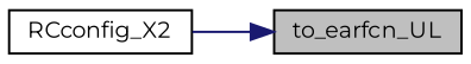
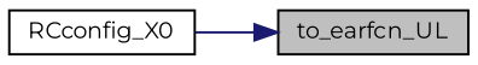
  digraph {
    rankdir=RL
    fontname=Montserrat
    node [color=black fontname=Montserrat fontsize=10 shape=record style=filled]
    n1 [fillcolor=grey75 fontcolor=black height=0.2 label=to_earfcn_UL width=0.4]
-   n2 [fillcolor=white height=0.2 label=RCconfig_X2 width=0.4]
+   n2 [fillcolor=white height=0.2 label=RCconfig_X0 width=0.4]
    n1 -> n2 [color=midnightblue dir=back fontname=Montserrat fontsize=10 labelfontname=Helvetica labelfontsize=10 style=solid]
  }
